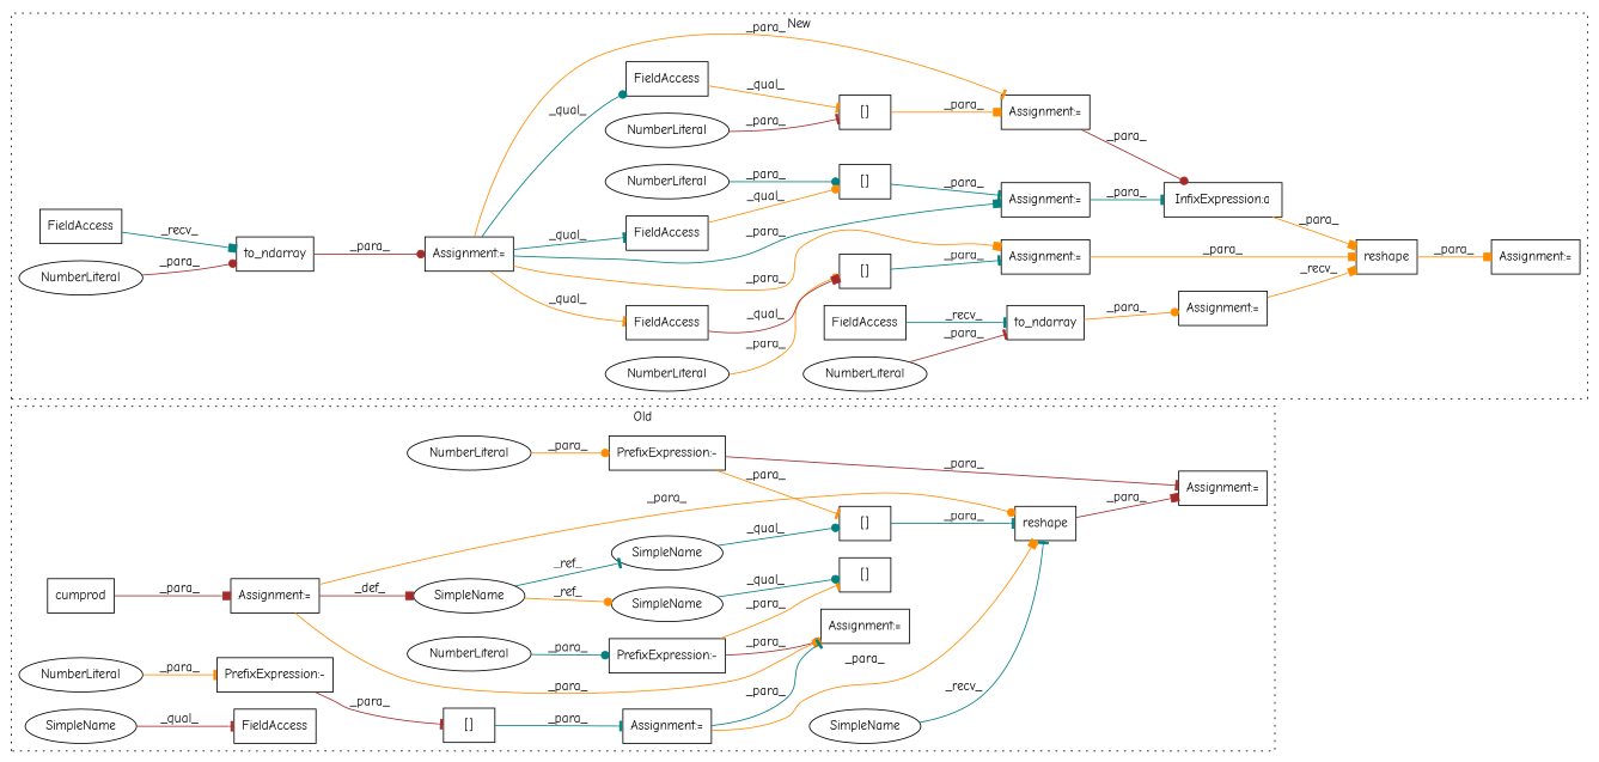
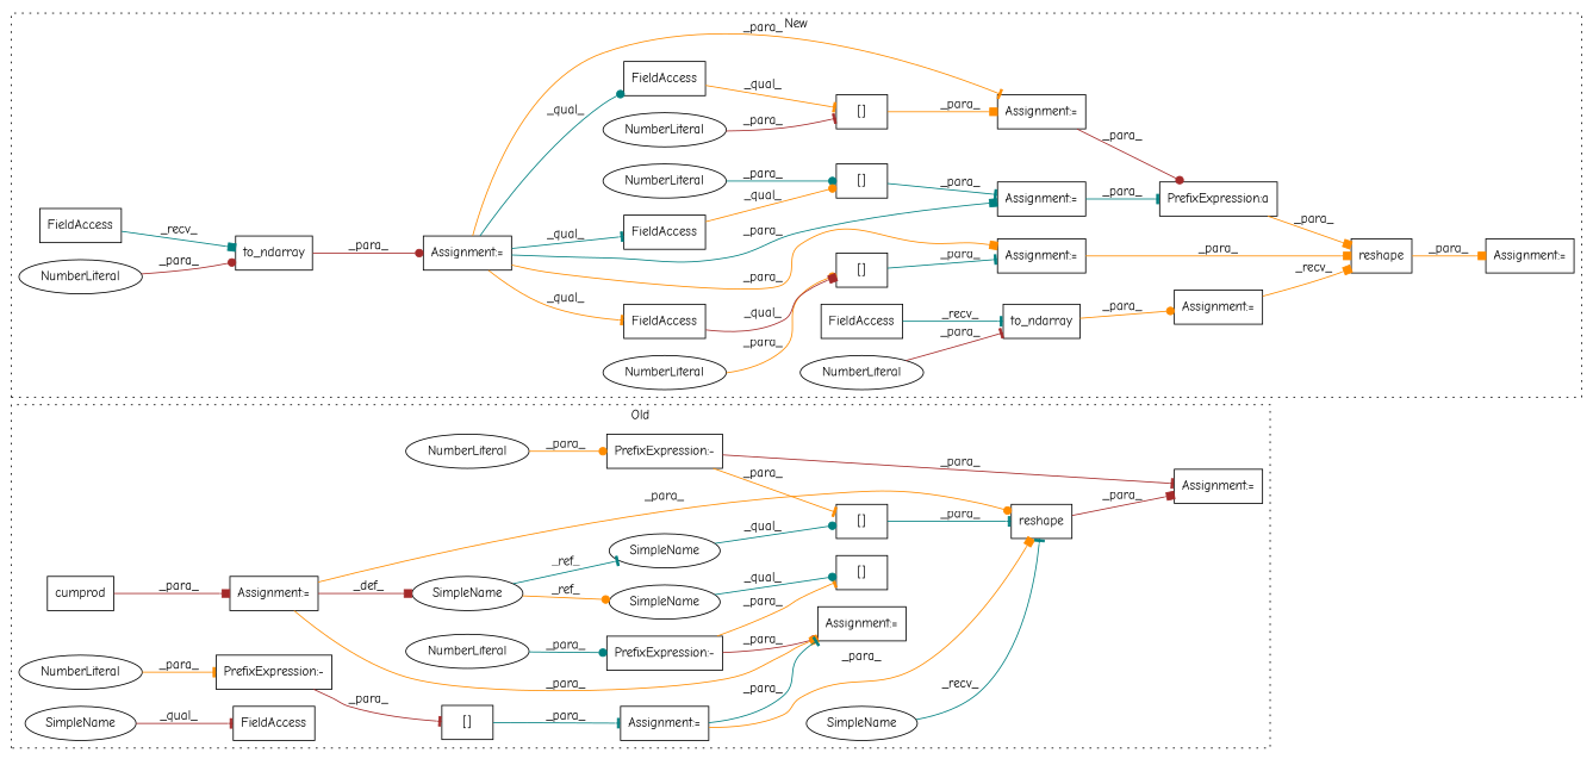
  digraph {
    rankdir=LR
    fontname="Comic Neue"
    node [a=7 l=1 s=3940 shape=box fontname="Comic Neue"]
    edge [color=darkorange arrowhead=tee fontname="Comic Neue"]
    n1 [a=32 l="8,1" label=cumprod s="4006,4025"]
    n2 [a=2 l="14,1" label="[]" s="4114,4130"]
    n3 [a=38 label="PrefixExpression:-" s=4128]
    n4 [a=34 label=NumberLiteral s=4129 shape=ellipse]
    n5 [a=2 l="14,1" label="[]" s="4052,4068"]
    n6 [a=42 l=13 label=SimpleName s=3986 shape=ellipse]
    n7 [a=38 label="PrefixExpression:-" s=4066]
    n8 [a=34 label=NumberLiteral s=4067 shape=ellipse]
    n9 [label="Assignment:=" s=3999]
    n10 [a=32 l="8,1" label=reshape s="4044,4077"]
    n11 [a=38 label="PrefixExpression:-" s=3977]
    n12 [a=34 label=NumberLiteral s=3978 shape=ellipse]
    n13 [a=2 l="12,1" label="[]" s="3965,3979"]
    n14 [a=22 l=11 label=FieldAccess]
    n15 [label="Assignment:=" s=4094]
    n16 [label="Assignment:=" s=4037]
    n17 [label="Assignment:=" s=3964]
    n18 [a=42 l=5 label=SimpleName shape=ellipse]
    n19 [a=42 l=5 label=SimpleName s=4038 shape=ellipse]
    n20 [a=42 l=13 label=SimpleName s=4052 shape=ellipse]
    n21 [a=42 l=13 label=SimpleName s=4114 shape=ellipse]
    n22 [a=32 l="11,1" label=to_ndarray s="4228,4246"]
-   n23 [a=27 l=3 label="InfixExpression:a" s=4510]
+   n23 [a=27 l=3 label="PrefixExpression:a" s=4510]
    n24 [a=34 label=NumberLiteral s=4245 shape=ellipse]
    n25 [a=22 l=9 label=FieldAccess s=4210]
    n26 [label="Assignment:=" s=4209]
    n27 [a=2 l="12,1" label="[]" s="4388,4401"]
    n28 [a=34 label=NumberLiteral s=4400 shape=ellipse]
    n29 [a=22 l=11 label=FieldAccess s=4388]
    n30 [label="Assignment:=" s=4387]
    n31 [label="Assignment:=" s=4482]
    n32 [label="Assignment:=" s=4263]
    n33 [a=32 l="11,1" label=to_ndarray s="4282,4305"]
    n34 [a=34 label=NumberLiteral s=4304 shape=ellipse]
    n35 [a=22 l=9 label=FieldAccess s=4264]
    n36 [a=32 l="8,1" label=reshape s="4494,4539"]
    n37 [a=2 l="12,1" label="[]" s="4359,4372"]
    n38 [a=34 label=NumberLiteral s=4371 shape=ellipse]
    n39 [a=2 l="12,1" label="[]" s="4321,4334"]
    n40 [a=34 label=NumberLiteral s=4333 shape=ellipse]
    n41 [a=22 l=11 label=FieldAccess s=4321]
    n42 [a=22 l=11 label=FieldAccess s=4359]
    n43 [label="Assignment:=" s=4320]
    n44 [label="Assignment:=" s=4358]
    subgraph cluster_1 {
      label=Old
      style=dotted
      n1
      n2
      n3
      n4
      n5
      n6
      n7
      n8
      n9
      n10
      n11
      n12
      n13
      n14
      n15
      n16
      n17
      n18
      n19
      n20
      n21
    }
    subgraph cluster_2 {
      label=New
      style=dotted
      n22
      n23
      n24
      n25
      n26
      n27
      n28
      n29
      n30
      n31
      n32
      n33
      n34
      n35
      n36
      n37
      n38
      n39
      n40
      n41
      n42
      n43
      n44
    }
    n1 -> n9 [label=_para_ color=brown arrowhead=box]
    n3 -> n2 [label=_para_]
    n3 -> n15 [label=_para_ color=brown arrowhead=dot]
    n4 -> n3 [label=_para_ color=teal arrowhead=dot]
    n5 -> n10 [label=_para_ color=teal]
    n6 -> n20 [label=_ref_ color=teal]
    n6 -> n21 [label=_ref_ arrowhead=dot]
    n7 -> n5 [label=_para_]
    n7 -> n16 [label=_para_ color=brown]
    n8 -> n7 [label=_para_ arrowhead=dot]
    n9 -> n6 [label=_def_ color=brown arrowhead=box]
    n9 -> n10 [label=_para_ arrowhead=dot]
    n9 -> n15 [label=_para_ arrowhead=box]
    n10 -> n16 [label=_para_ color=brown arrowhead=box]
    n11 -> n13 [label=_para_ color=brown]
    n12 -> n11 [label=_para_]
    n13 -> n17 [label=_para_ color=teal]
    n17 -> n10 [label=_para_ arrowhead=box]
    n17 -> n15 [label=_para_ color=teal]
    n18 -> n14 [label=_qual_ color=brown]
    n19 -> n10 [label=_recv_ color=teal]
    n20 -> n5 [label=_qual_ color=teal arrowhead=dot]
    n21 -> n2 [label=_qual_ color=teal arrowhead=dot]
    n22 -> n26 [label=_para_ color=brown arrowhead=dot]
    n23 -> n36 [label=_para_ arrowhead=box]
    n24 -> n22 [label=_para_ color=brown arrowhead=dot]
    n25 -> n22 [label=_recv_ color=teal arrowhead=box]
    n26 -> n29 [label=_qual_]
    n26 -> n30 [label=_para_ arrowhead=box]
    n26 -> n41 [label=_qual_ color=teal]
    n26 -> n42 [label=_qual_ color=teal arrowhead=dot]
    n26 -> n43 [label=_para_ color=teal arrowhead=box]
    n26 -> n44 [label=_para_]
    n27 -> n30 [label=_para_ color=teal]
    n28 -> n27 [label=_para_ arrowhead=dot]
    n29 -> n27 [label=_qual_ color=brown arrowhead=box]
    n30 -> n36 [label=_para_ arrowhead=box]
    n32 -> n36 [label=_recv_ arrowhead=box]
    n33 -> n32 [label=_para_ arrowhead=dot]
    n34 -> n33 [label=_para_ color=brown]
    n35 -> n33 [label=_recv_ color=teal]
    n36 -> n31 [label=_para_ arrowhead=box]
    n37 -> n44 [label=_para_ arrowhead=box]
    n38 -> n37 [label=_para_ color=brown]
    n39 -> n43 [label=_para_ color=teal]
    n40 -> n39 [label=_para_ color=teal arrowhead=dot]
    n41 -> n39 [label=_qual_ arrowhead=dot]
    n42 -> n37 [label=_qual_]
    n43 -> n23 [label=_para_ color=teal]
    n44 -> n23 [label=_para_ color=brown arrowhead=dot]
  }
